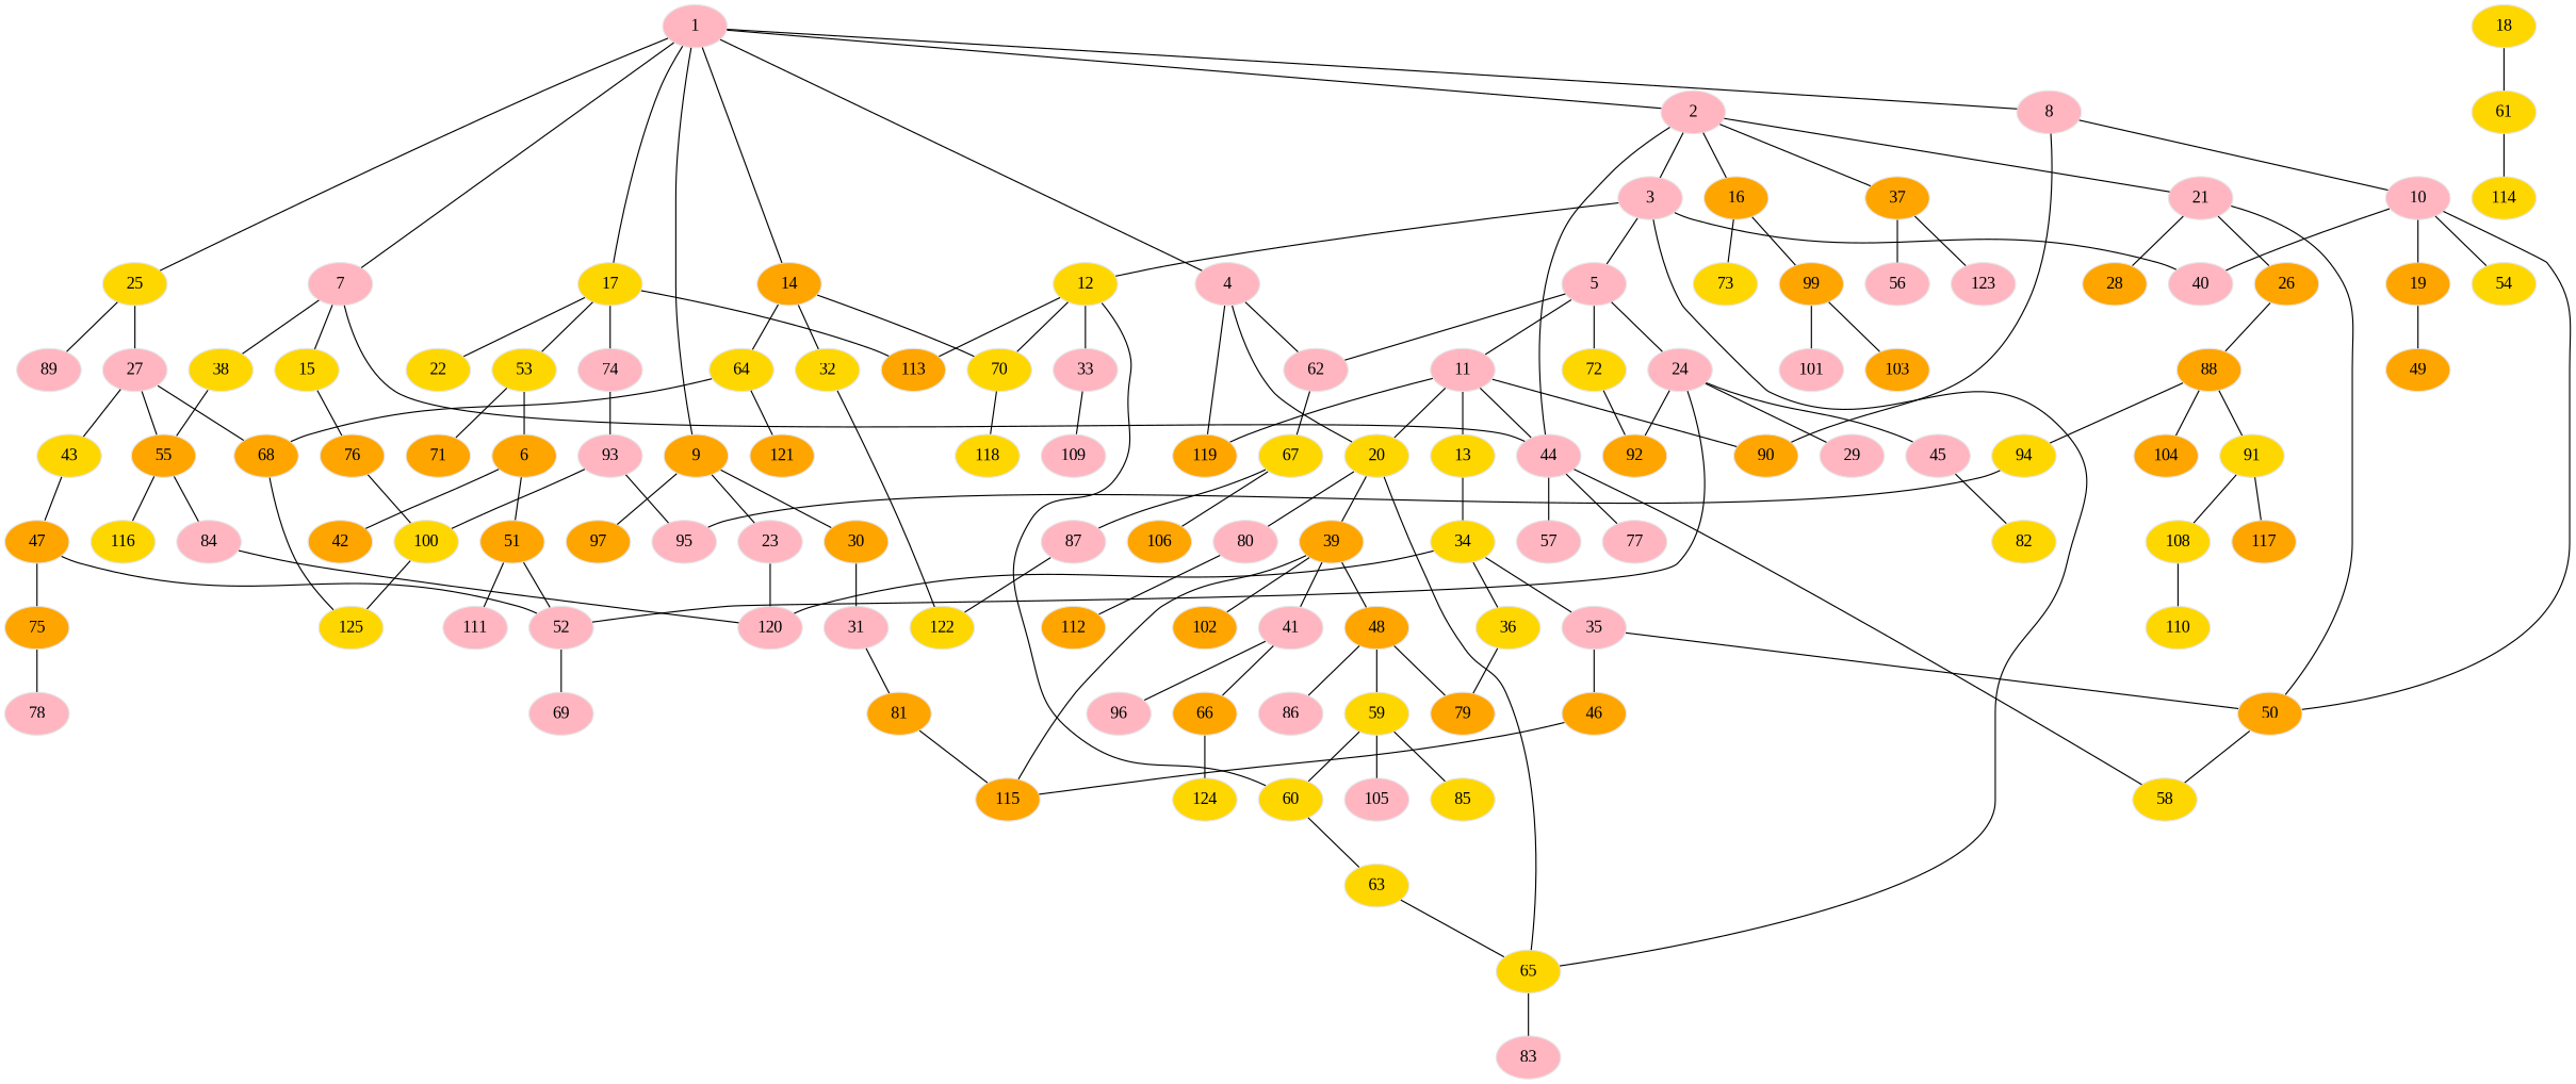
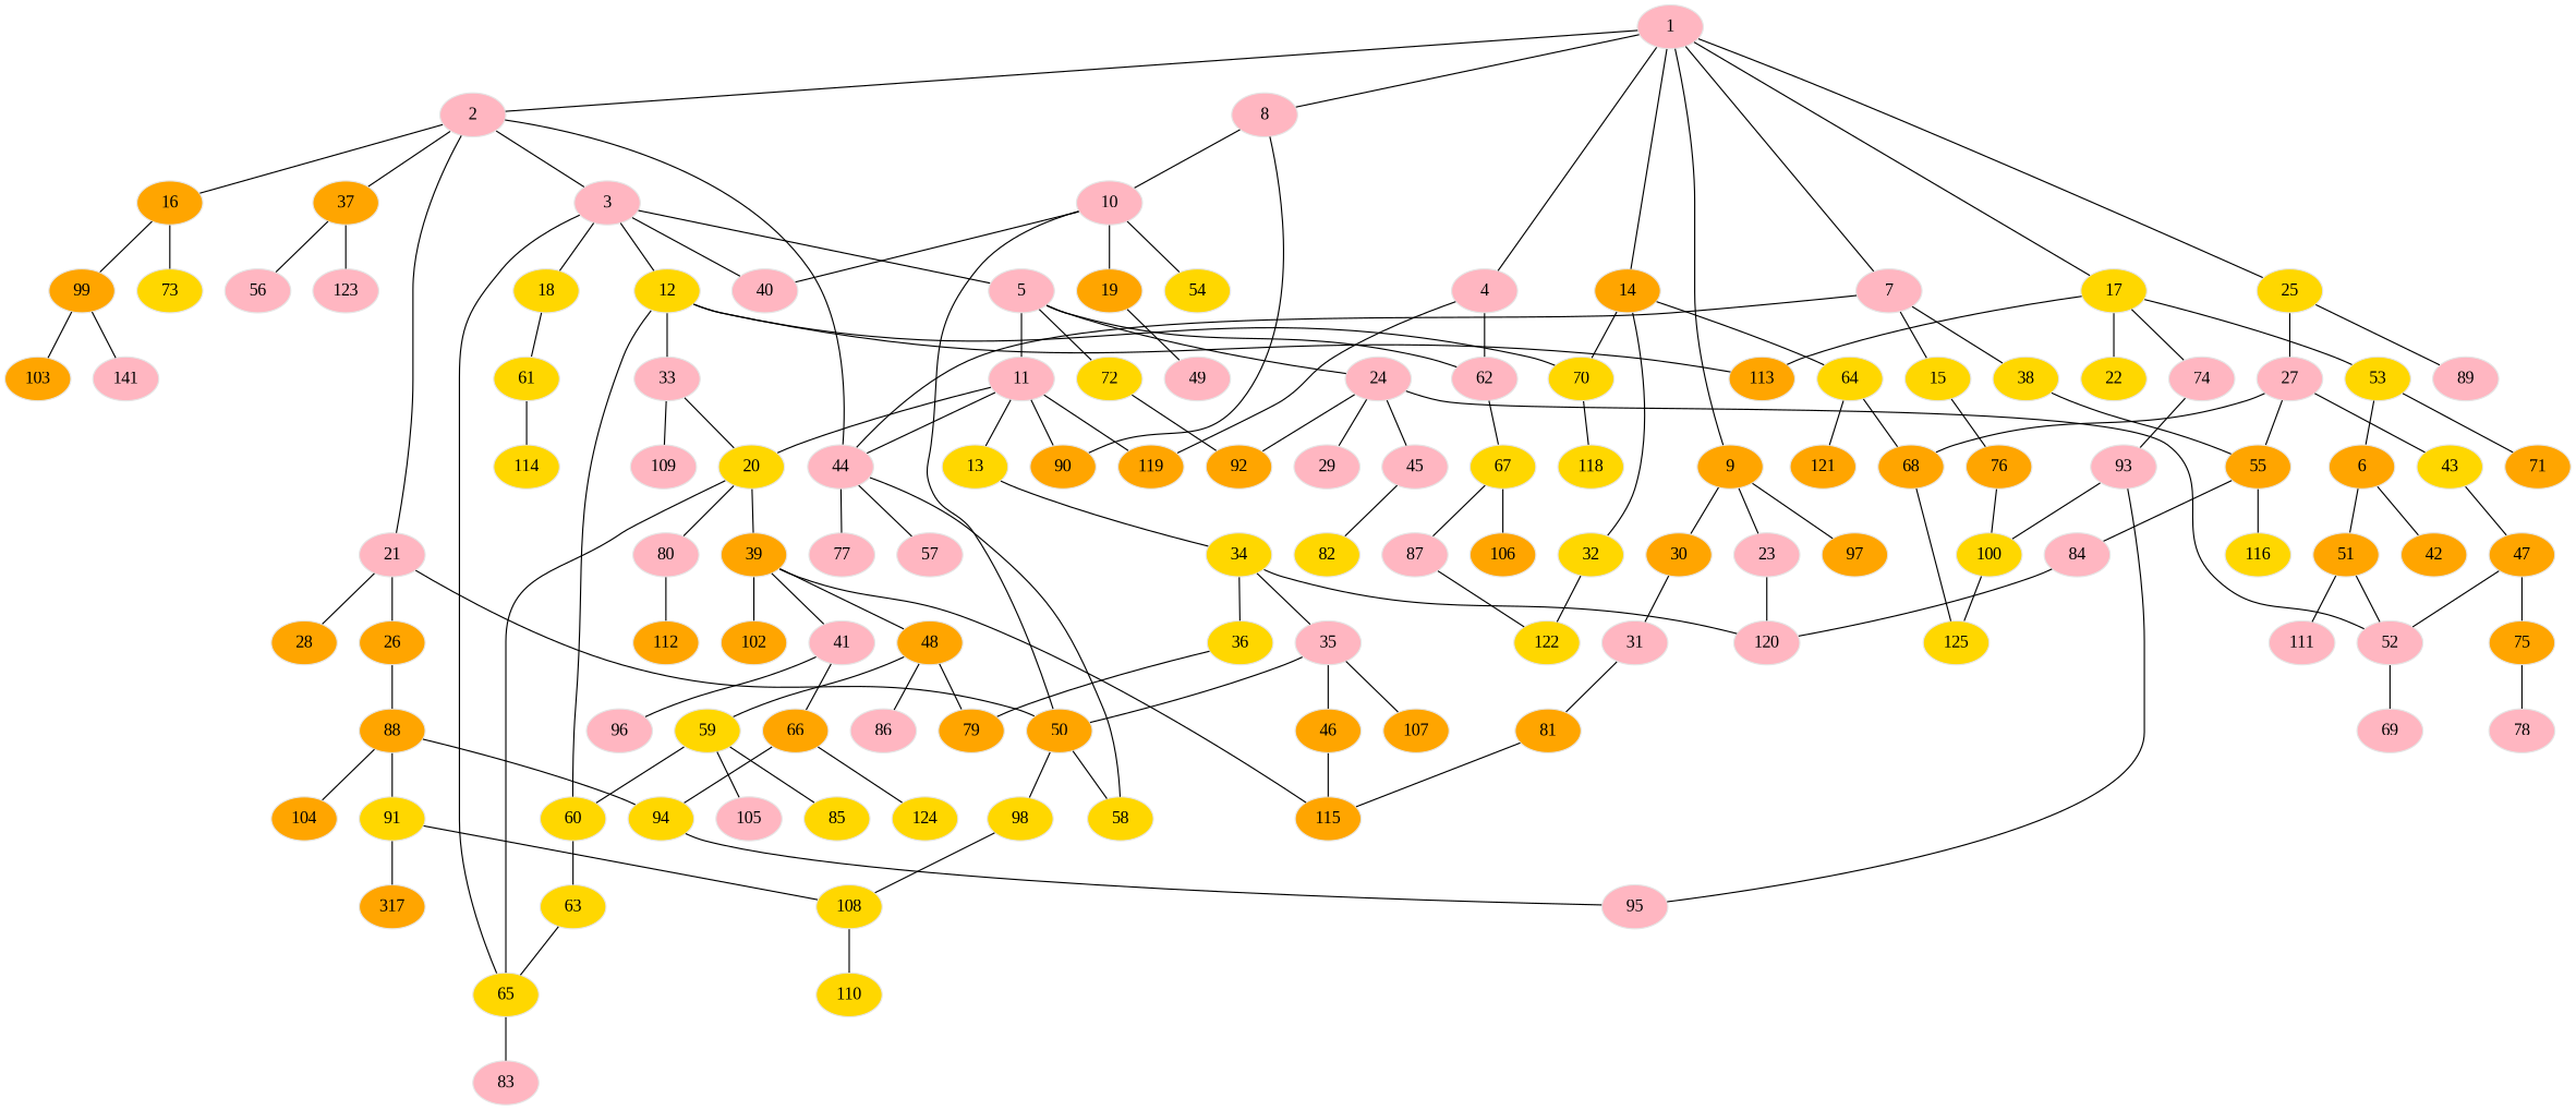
  graph {
    fontname="Liberation Serif"
    node [color=gray90 fillcolor=lightpink fontname="Liberation Serif" style=filled]
    edge [fontname="Liberation Serif"]
    1
    2
    4
    7
    8
    9 [fillcolor=orange]
    14 [fillcolor=orange]
    17 [fillcolor=gold]
    25 [fillcolor=gold]
    3
    16 [fillcolor=orange]
    21
    37 [fillcolor=orange]
    44
    20 [fillcolor=gold]
    62
    119 [fillcolor=orange]
    15 [fillcolor=gold]
    38 [fillcolor=gold]
    10
    90 [fillcolor=orange]
    23
    30 [fillcolor=orange]
    97 [fillcolor=orange]
    70 [fillcolor=gold]
    32 [fillcolor=gold]
    64 [fillcolor=gold]
    113 [fillcolor=orange]
    22 [fillcolor=gold]
    53 [fillcolor=gold]
    74
    27
    89
    5
    12 [fillcolor=gold]
    18 [fillcolor=gold]
    40
    65 [fillcolor=gold]
    73 [fillcolor=gold]
    99 [fillcolor=orange]
    50 [fillcolor=orange]
    26 [fillcolor=orange]
    28 [fillcolor=orange]
    56
    123
    57
    58 [fillcolor=gold]
    77
    11
    24
    72 [fillcolor=gold]
    33
    60 [fillcolor=gold]
    61 [fillcolor=gold]
    83
    6 [fillcolor=orange]
    42 [fillcolor=orange]
    51 [fillcolor=orange]
    39 [fillcolor=orange]
    80
    67 [fillcolor=gold]
    13 [fillcolor=gold]
    29
    45
    52
    92 [fillcolor=orange]
    111
    76 [fillcolor=orange]
    55 [fillcolor=orange]
    19 [fillcolor=orange]
    54 [fillcolor=gold]
    120
    31
-   49 [fillcolor=orange]
+   49
+   98 [fillcolor=gold]
    34 [fillcolor=gold]
    109
    63 [fillcolor=gold]
    118 [fillcolor=gold]
    35
    36 [fillcolor=gold]
    122 [fillcolor=gold]
    68 [fillcolor=orange]
    121 [fillcolor=orange]
    100 [fillcolor=gold]
-   101
+   101 [label=141]
    103 [fillcolor=orange]
    71 [fillcolor=orange]
    93
    114 [fillcolor=gold]
    41
    48 [fillcolor=orange]
    102 [fillcolor=orange]
    115 [fillcolor=orange]
    112 [fillcolor=orange]
    88 [fillcolor=orange]
    82 [fillcolor=gold]
    69
    43 [fillcolor=gold]
    94 [fillcolor=gold]
    91 [fillcolor=gold]
    104 [fillcolor=orange]
    47 [fillcolor=orange]
    84
    116 [fillcolor=gold]
    125 [fillcolor=gold]
    81 [fillcolor=orange]
    46 [fillcolor=orange]
+   107 [fillcolor=orange]
    79 [fillcolor=orange]
    66 [fillcolor=orange]
    96
    59 [fillcolor=gold]
    86
    124 [fillcolor=gold]
    75 [fillcolor=orange]
    78
    85 [fillcolor=gold]
    105
    108 [fillcolor=gold]
    87
    106 [fillcolor=orange]
    95
-   117 [fillcolor=orange]
+   117 [fillcolor=orange label=317]
    110 [fillcolor=gold]
    1 -- 2
    1 -- 4
    1 -- 7
    1 -- 8
    1 -- 9
    1 -- 14
    1 -- 17
    1 -- 25
    2 -- 3
    2 -- 16
    2 -- 21
    2 -- 37
    2 -- 44
-   4 -- 20
+   33 -- 20
    4 -- 62
    4 -- 119
    7 -- 44
    7 -- 15
    7 -- 38
    8 -- 10
    8 -- 90
    9 -- 23
    9 -- 30
    9 -- 97
    14 -- 70
    14 -- 32
    14 -- 64
    17 -- 113
    17 -- 22
    17 -- 53
    17 -- 74
    25 -- 27
    25 -- 89
    3 -- 5
    3 -- 12
+   3 -- 18
    3 -- 40
    3 -- 65
    16 -- 73
    16 -- 99
    21 -- 50
    21 -- 26
    21 -- 28
    37 -- 56
    37 -- 123
    44 -- 57
    44 -- 58
    44 -- 77
    20 -- 65
    20 -- 39
    20 -- 80
    62 -- 67
    15 -- 76
    38 -- 55
    10 -- 40
    10 -- 50
    10 -- 19
    10 -- 54
    23 -- 120
    30 -- 31
    70 -- 118
    32 -- 122
    64 -- 68
    64 -- 121
    53 -- 6
    53 -- 71
    74 -- 93
    27 -- 55
    27 -- 68
    27 -- 43
    5 -- 62
    5 -- 11
    5 -- 24
    5 -- 72
    12 -- 70
    12 -- 113
    12 -- 33
    12 -- 60
    18 -- 61
    65 -- 83
    99 -- 101
    99 -- 103
    50 -- 58
+   50 -- 98
    26 -- 88
    11 -- 44
    11 -- 20
    11 -- 119
    11 -- 90
    11 -- 13
    24 -- 29
    24 -- 45
    24 -- 52
    24 -- 92
    72 -- 92
    33 -- 109
    60 -- 63
    61 -- 114
    6 -- 42
    6 -- 51
    51 -- 52
    51 -- 111
    39 -- 41
    39 -- 48
    39 -- 102
    39 -- 115
    80 -- 112
    67 -- 87
    67 -- 106
    13 -- 34
    45 -- 82
    52 -- 69
    76 -- 100
    55 -- 84
    55 -- 116
    19 -- 49
    31 -- 81
+   98 -- 108
    34 -- 120
    34 -- 35
    34 -- 36
    63 -- 65
    35 -- 50
    35 -- 46
+   35 -- 107
    36 -- 79
    68 -- 125
    100 -- 125
    93 -- 100
    93 -- 95
    41 -- 66
    41 -- 96
    48 -- 79
    48 -- 59
    48 -- 86
    88 -- 94
    88 -- 91
    88 -- 104
    43 -- 47
    94 -- 95
    91 -- 108
    91 -- 117
    47 -- 52
    47 -- 75
    84 -- 120
    81 -- 115
    46 -- 115
+   66 -- 94
    66 -- 124
    59 -- 60
    59 -- 85
    59 -- 105
    75 -- 78
    108 -- 110
    87 -- 122
  }
